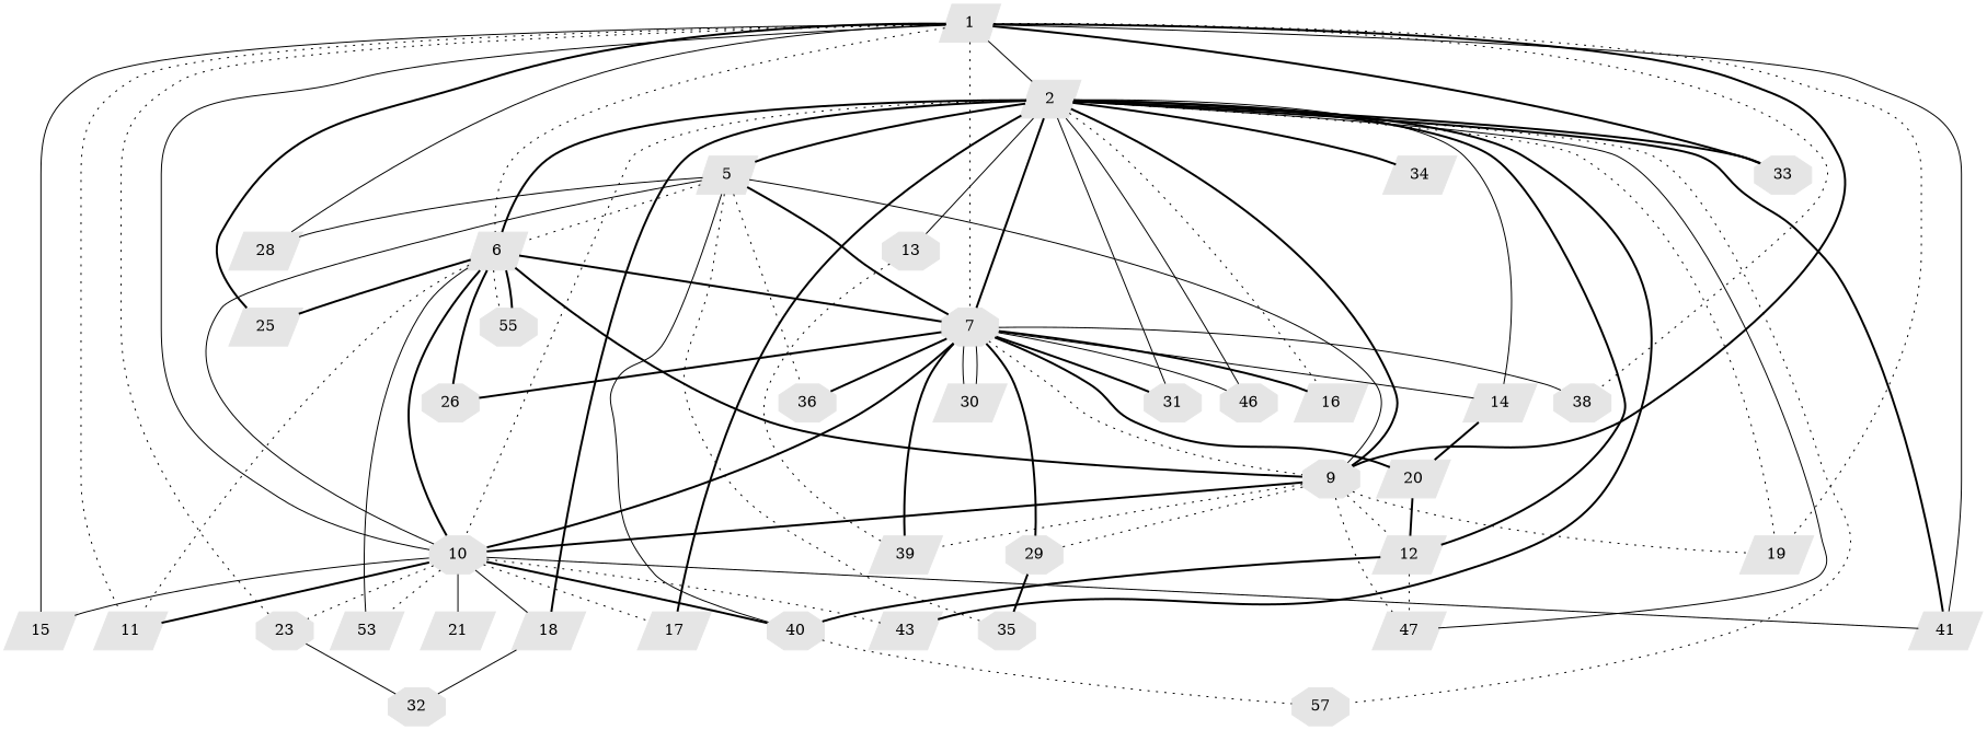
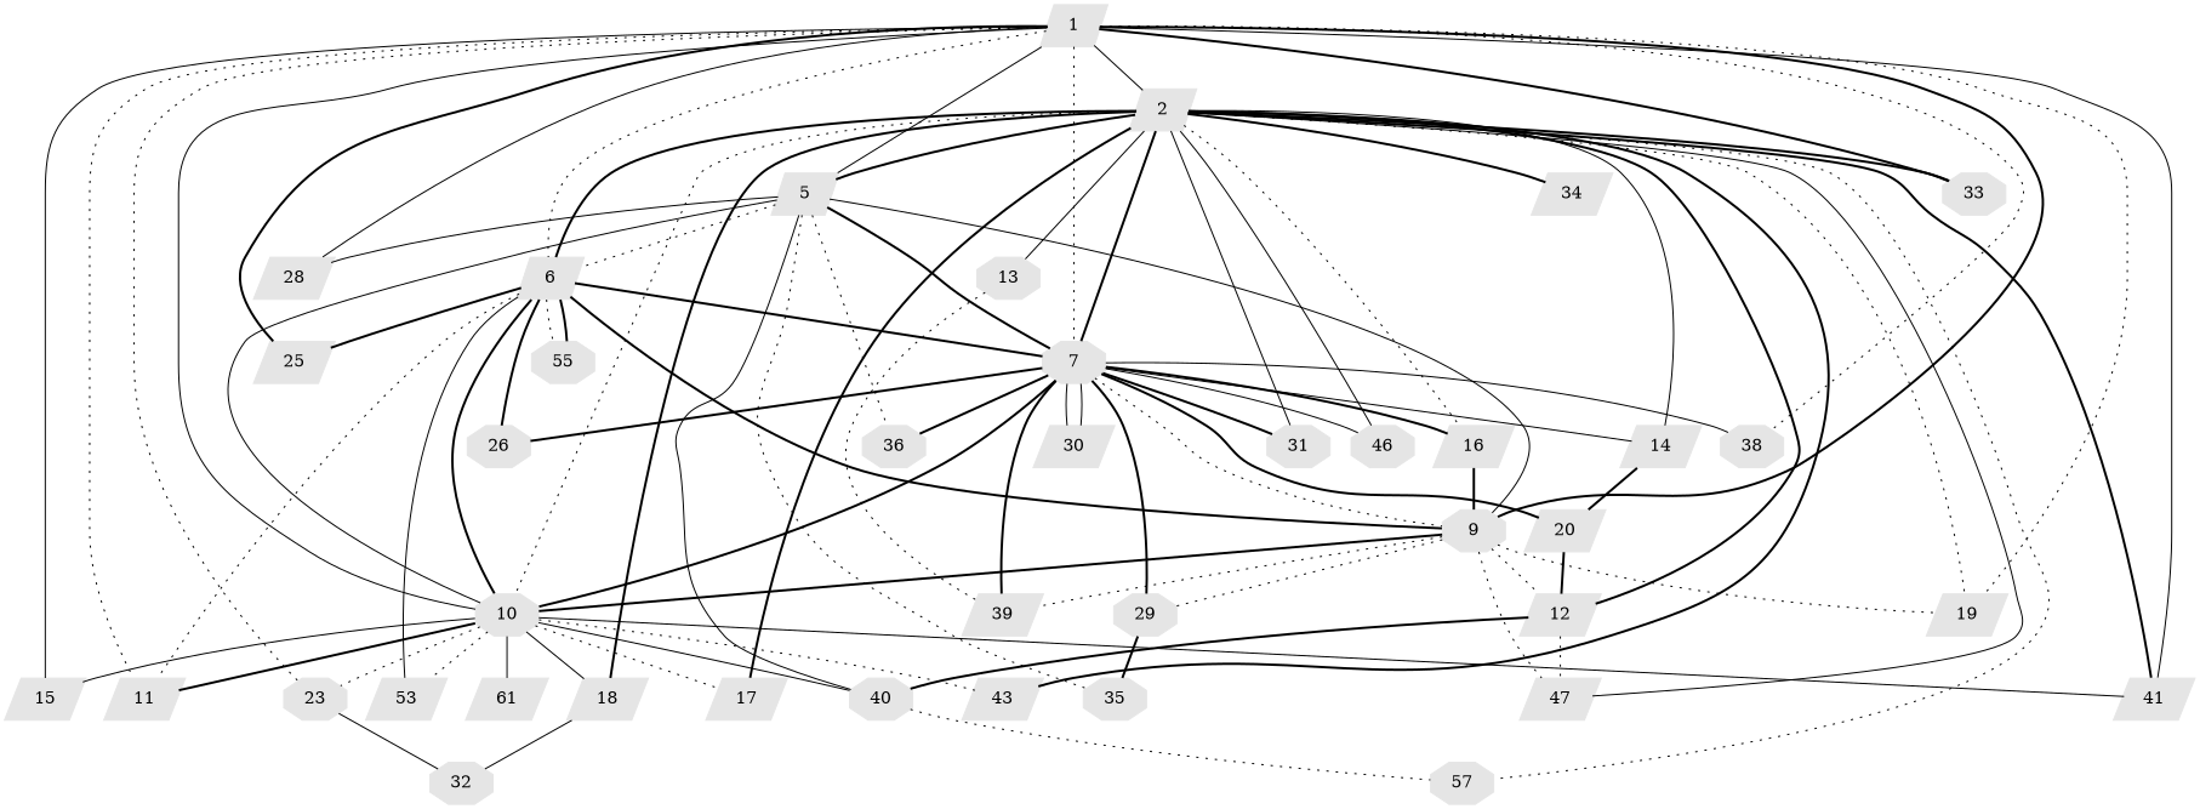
  graph {
    node [color=gray90 shape=parallelogram style=filled]
    edge [style=bold]
    1 [super="+4"]
    2 [super="+3"]
    5 [super="+57"]
    6 [super="+51"]
    7 [shape=octagon super="+8"]
    9 [shape=octagon super="+22"]
    10 [shape=octagon super="+48"]
    11 [super="+24"]
    15
    19
    23 [shape=octagon]
    25 [super="+27"]
    28
    33 [shape=octagon]
    38 [shape=octagon]
    41 [super="+42"]
    12
    13 [shape=octagon super="+45"]
    14
    16
    17
    18 [super="+44"]
    31 [shape=octagon]
    34
    43
    46 [shape=octagon]
    47 [super="+52"]
    n28 [label=57 shape=octagon]
    35 [shape=octagon]
    36 [shape=octagon]
    40 [shape=octagon super="+50"]
    26 [shape=octagon]
    53
    55 [shape=octagon]
    20
    29 [shape=octagon]
    30
    39 [super="+54"]
-   21
+   21 [label=61]
    32 [shape=octagon]
    1 -- 2 [style=solid weight=4]
+   1 -- 5 [style=solid weight=2]
    1 -- 6 [style=dotted weight=2]
    1 -- 7 [style=dotted weight=4]
    1 -- 9 [weight=2]
    1 -- 10 [style=solid weight=2]
    1 -- 11 [style=dotted]
    1 -- 15 [style=solid]
    1 -- 19 [style=dotted]
    1 -- 23 [style=dotted]
    1 -- 25
    1 -- 28 [style=solid]
    1 -- 33
    1 -- 38 [style=dotted]
    1 -- 41 [style=solid]
    2 -- 5 [weight=2]
    2 -- 6 [weight=3]
    2 -- 7 [weight=4]
-   2 -- 9 [weight=2]
+   16 -- 9 [weight=2]
    2 -- 10 [style=dotted weight=2]
    2 -- 19 [style=dotted]
    2 -- 33
    2 -- 41
    2 -- 12
    2 -- 13 [style=solid]
    2 -- 14 [style=solid]
    2 -- 16 [style=dotted]
    2 -- 17
    2 -- 18 [weight=2]
    2 -- 31 [style=solid]
    2 -- 34
    2 -- 43
    2 -- 46 [style=solid]
    2 -- 47 [style=solid]
    2 -- n28 [style=dotted]
    5 -- 6 [style=dotted]
    5 -- 7 [weight=2]
    5 -- 9 [style=solid]
    5 -- 10 [style=solid weight=2]
    5 -- 28 [style=solid]
    5 -- 35 [style=dotted]
    5 -- 36 [style=dotted]
    5 -- 40 [style=solid]
    6 -- 7 [weight=2]
    6 -- 9
    6 -- 10 [weight=2]
    6 -- 11 [style=dotted]
    6 -- 25 [weight=2]
    6 -- 26
    6 -- 53 [style=solid]
    6 -- 55 [style=dotted]
    6 -- 55
    7 -- 9 [style=dotted weight=2]
    7 -- 10 [weight=2]
    7 -- 38 [style=solid]
    7 -- 14 [style=solid]
    7 -- 16
    7 -- 31
    7 -- 46 [style=solid]
    7 -- 36
    7 -- 26
    7 -- 20
    7 -- 29
    7 -- 30 [style=solid]
    7 -- 30 [style=solid]
    7 -- 39 [weight=2]
    9 -- 10
    9 -- 19 [style=dotted]
    9 -- 12 [style=dotted]
    9 -- 47 [style=dotted]
    9 -- 29 [style=dotted]
    9 -- 39 [style=dotted]
    10 -- 11
    10 -- 15 [style=solid]
    10 -- 23 [style=dotted]
    10 -- 41 [style=solid]
    10 -- 17 [style=dotted]
    10 -- 18 [style=solid]
    10 -- 43 [style=dotted]
-   10 -- 40
+   10 -- 40 [style=solid]
    10 -- 53 [style=dotted]
    10 -- 21 [style=solid]
    23 -- 32 [style=solid]
    12 -- 47 [style=dotted]
    12 -- 40
    13 -- 39 [style=dotted]
    14 -- 20
    18 -- 32 [style=solid]
    40 -- n28 [style=dotted]
    20 -- 12
    29 -- 35
  }
